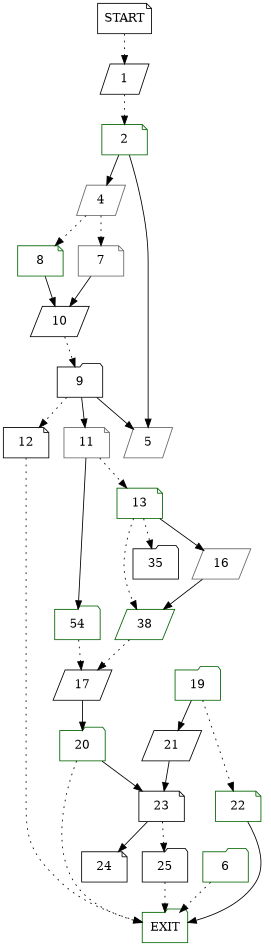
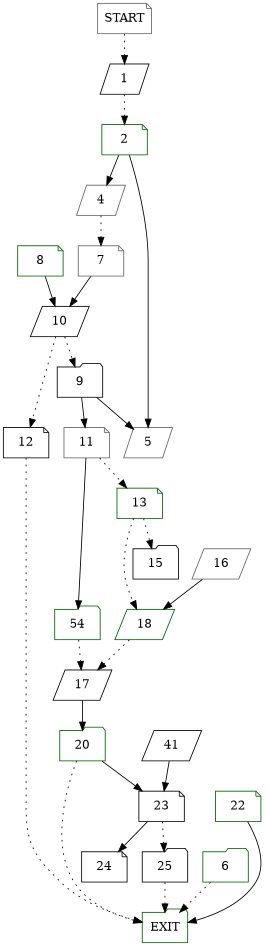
  digraph {
    node [color=black shape=note]
    edge [style=dotted]
-   n1 [label=START]
+   n1 [color=gray40 label=START]
    1 [shape=parallelogram]
    2 [color=darkgreen]
    n4 [color=darkgreen label=EXIT shape=folder]
    4 [color=gray40 shape=parallelogram]
    5 [color=gray40 shape=parallelogram]
    7 [color=gray40]
    8 [color=darkgreen]
    6 [color=darkgreen shape=folder]
    10 [shape=parallelogram]
    9 [shape=folder]
    11 [color=gray40]
    12
    13 [color=darkgreen]
    n15 [color=darkgreen label=54 shape=folder]
-   15 [shape=folder label=35]
+   15 [shape=folder]
    16 [color=gray40 shape=parallelogram]
-   18 [color=darkgreen shape=parallelogram label=38]
+   18 [color=darkgreen shape=parallelogram]
    17 [shape=parallelogram]
    20 [color=darkgreen shape=folder]
-   19 [color=darkgreen shape=folder]
-   21 [shape=parallelogram]
+   21 [shape=parallelogram label=41]
    22 [color=darkgreen]
    23
    24
    25 [shape=folder]
    n1 -> 1
    1 -> 2
    2 -> 4 [style=solid]
    2 -> 5 [style=solid]
    4 -> 7
-   4 -> 8
    7 -> 10 [style=solid]
    8 -> 10 [style=solid]
    6 -> n4
    10 -> 9
    9 -> 5 [style=solid]
    9 -> 11 [style=solid]
-   9 -> 12
+   10 -> 12
    11 -> 13
    11 -> n15 [style=solid]
    12 -> n4
    13 -> 15
-   13 -> 16 [style=solid]
    13 -> 18
    n15 -> 17
    16 -> 18 [style=solid]
    18 -> 17
    17 -> 20 [style=solid]
    20 -> n4
    20 -> 23 [style=solid]
-   19 -> 21 [style=solid]
-   19 -> 22
    21 -> 23 [style=solid]
    22 -> n4 [style=solid]
    23 -> 24 [style=solid]
    23 -> 25
    25 -> n4
  }
